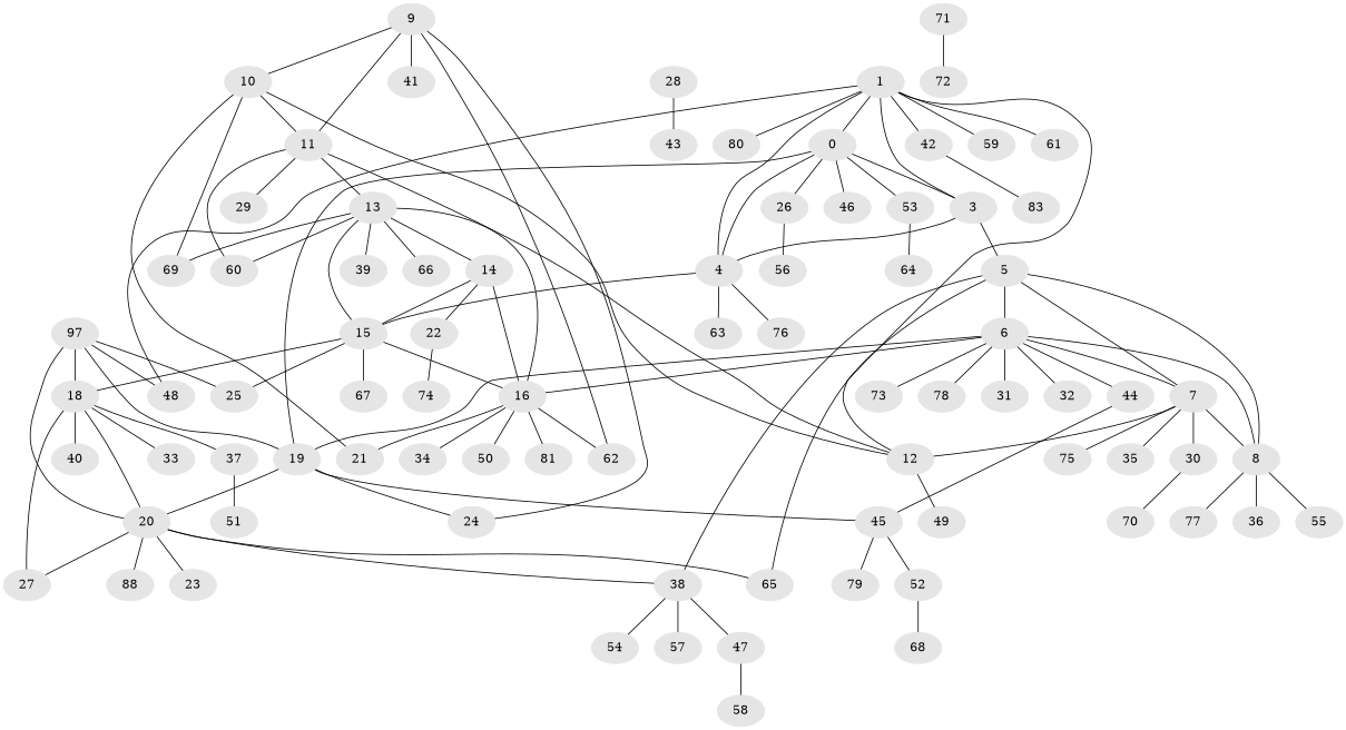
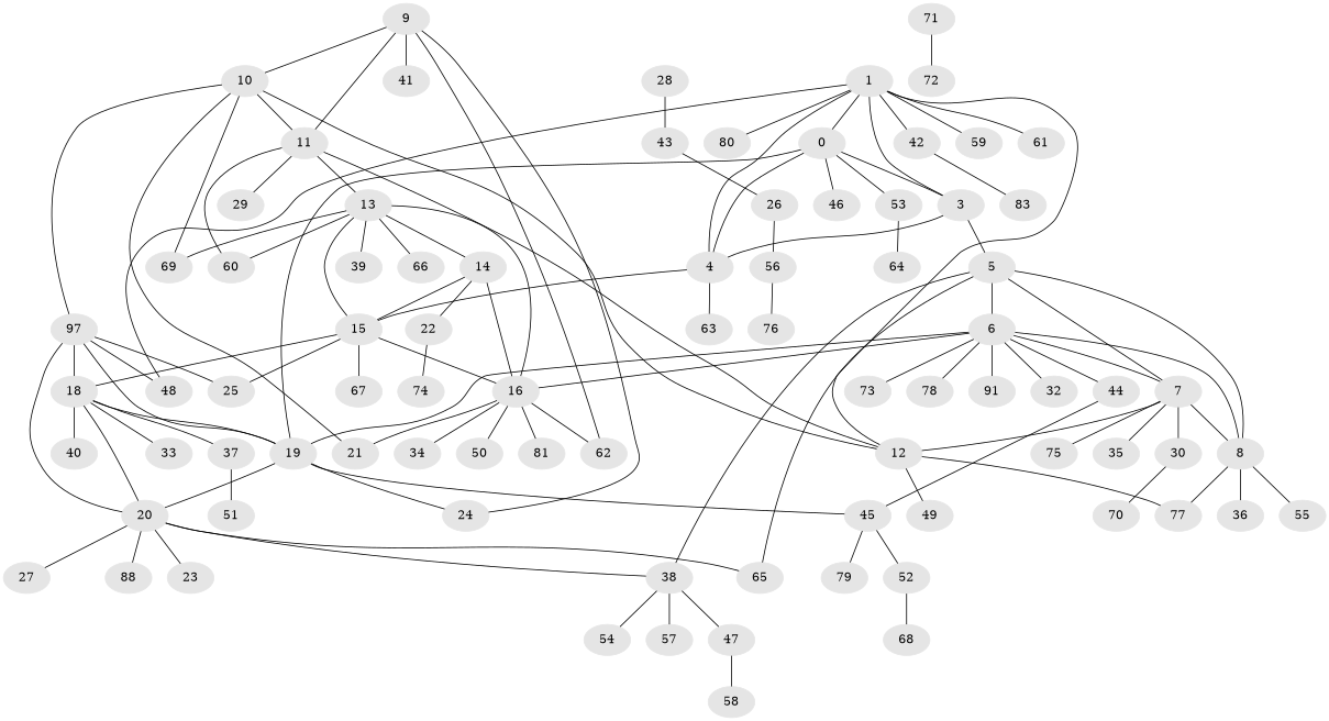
  graph {
    node [color=gray90 style=filled]
    n1 [label=0]
    1
    3
    4
    12
    42
    48
    59
    61
    80
    19
    26
    46
    53
    5
    15
    63
    76
    77
    49
    83
    20
    24
    45
    56
    64
    6
    7
    8
    38
    65
    16
    18
    25
    67
-   31
+   31 [label=91]
    32
    44
    73
    78
    30
    35
    75
    36
    55
    47
    54
    57
    62
    21
    34
    50
    81
    70
    9
    10
    11
    41
    n59 [label=97]
    69
    13
    29
    60
    14
    39
    66
    28
    43
    22
    74
    33
    37
    40
    23
    27
    n76 [label=88]
    51
    71
    72
    52
    79
    58
    68
    n1 -- 3
    n1 -- 4
    n1 -- 19
-   n1 -- 26
+   43 -- 26
    n1 -- 46
    n1 -- 53
    1 -- n1
    1 -- 3
    1 -- 4
    1 -- 12
    1 -- 42
    1 -- 48
    1 -- 59
    1 -- 61
    1 -- 80
    3 -- 4
    3 -- 5
    4 -- 15
    4 -- 63
-   4 -- 76
+   56 -- 76
+   12 -- 77
    12 -- 49
    42 -- 83
    19 -- 20
    19 -- 24
    19 -- 45
    26 -- 56
    53 -- 64
    5 -- 6
    5 -- 7
    5 -- 8
    5 -- 38
    5 -- 65
    15 -- 16
    15 -- 18
    15 -- 25
    15 -- 67
    20 -- 38
    20 -- 65
    20 -- 23
    20 -- 27
    20 -- n76
    45 -- 52
    45 -- 79
    6 -- 19
    6 -- 7
    6 -- 8
    6 -- 16
    6 -- 31
    6 -- 32
    6 -- 44
    6 -- 73
    6 -- 78
    7 -- 12
    7 -- 8
    7 -- 30
    7 -- 35
    7 -- 75
    8 -- 77
    8 -- 36
    8 -- 55
    38 -- 47
    38 -- 54
    38 -- 57
    16 -- 62
    16 -- 21
    16 -- 34
    16 -- 50
    16 -- 81
-   18 -- 27
+   18 -- 19
    18 -- 20
    18 -- 33
    18 -- 37
    18 -- 40
    44 -- 45
    30 -- 70
    47 -- 58
    9 -- 24
    9 -- 62
    9 -- 10
    9 -- 11
    9 -- 41
    10 -- 12
    10 -- 21
    10 -- 11
+   10 -- n59
    10 -- 69
    11 -- 12
    11 -- 13
    11 -- 29
    11 -- 60
    n59 -- 48
    n59 -- 19
    n59 -- 20
    n59 -- 18
    n59 -- 25
    13 -- 15
    13 -- 16
    13 -- 69
    13 -- 60
    13 -- 14
    13 -- 39
    13 -- 66
    14 -- 15
    14 -- 16
    14 -- 22
    28 -- 43
    22 -- 74
    37 -- 51
    71 -- 72
    52 -- 68
  }
